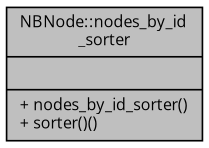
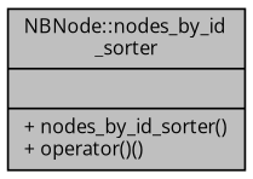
  digraph {
    fontname="Open Sans"
-   n1 [color=black fillcolor=grey75 fontcolor=black fontname="Open Sans" fontsize=10 height=0.2 label="{NBNode::nodes_by_id\l_sorter\n||+ nodes_by_id_sorter()\l+ sorter()()\l}" shape=record style=filled width=0.4]
+   n1 [color=black fillcolor=grey75 fontcolor=black fontname="Open Sans" fontsize=10 height=0.2 label="{NBNode::nodes_by_id\l_sorter\n||+ nodes_by_id_sorter()\l+ operator()()\l}" shape=record style=filled width=0.4]
  }
